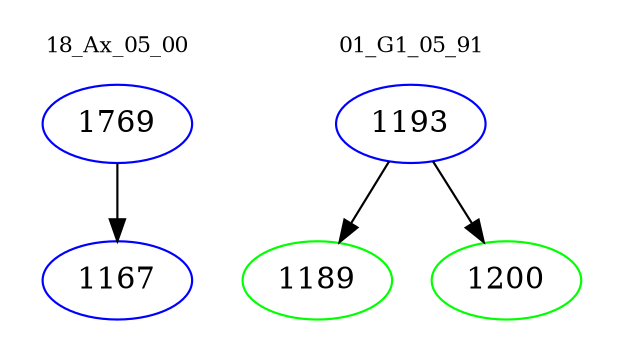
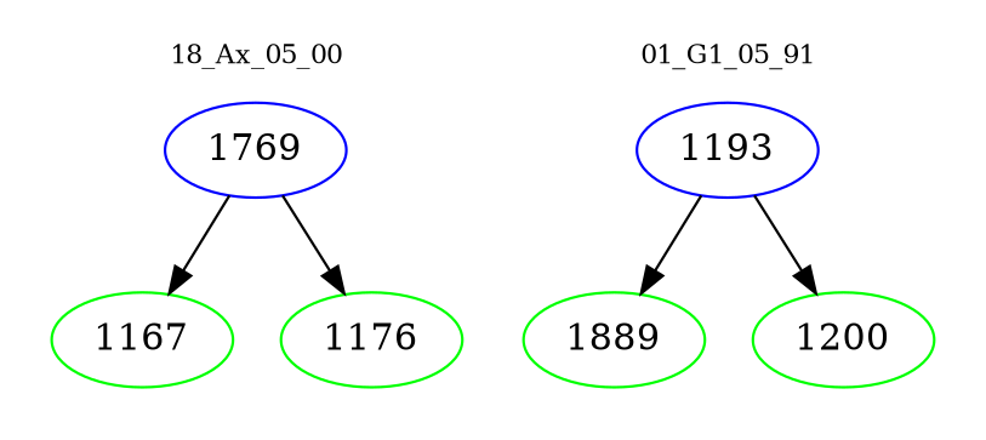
  digraph {
    node [color=green]
    edge [color=black]
    n1 [color=blue label=1769]
-   n2 [color=blue label=1167]
+   n2 [label=1167]
+   n3 [label=1176]
    n4 [color=blue label=1193]
-   n5 [label=1189]
+   n5 [label=1889]
    n6 [label=1200]
    subgraph cluster_1 {
      color=white
      fontsize=10
      label="18_Ax_05_00"
      n1
      n2
+     n3
    }
    subgraph cluster_2 {
      color=white
      fontsize=10
      label="01_G1_05_91"
      n4
      n5
      n6
    }
    n1 -> n2
+   n1 -> n3
    n4 -> n5
    n4 -> n6
  }
